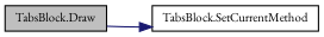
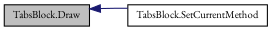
  digraph {
    rankdir=LR
    fontname="EB Garamond"
    node [color=black fontname="EB Garamond" fontsize=10 shape=record style=filled]
    n1 [fillcolor=grey75 fontcolor=black height=0.2 label="TabsBlock.Draw" width=0.4]
    n2 [fillcolor=white height=0.2 label="TabsBlock.SetCurrentMethod" width=0.4]
-   n1 -> n2 [color=midnightblue fontname="EB Garamond" fontsize=10 labelfontname=Helvetica labelfontsize=10 style=solid]
+   n2 -> n1 [color=midnightblue fontname="EB Garamond" fontsize=10 labelfontname=Helvetica labelfontsize=10 style=solid]
  }
